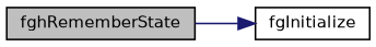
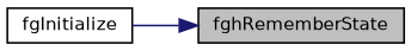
  digraph {
    rankdir=LR
    node [color=black fontname=Helvetica fontsize=10 shape=record style=filled]
    n1 [fillcolor=grey75 fontcolor=black height=0.2 label=fghRememberState width=0.4]
    n2 [fillcolor=white height=0.2 label=fgInitialize width=0.4]
-   n1 -> n2 [color=midnightblue fontname=Helvetica fontsize=10 labelfontname=Helvetica labelfontsize=10 style=solid]
+   n2 -> n1 [color=midnightblue fontname=Helvetica fontsize=10 labelfontname=Helvetica labelfontsize=10 style=solid]
  }
